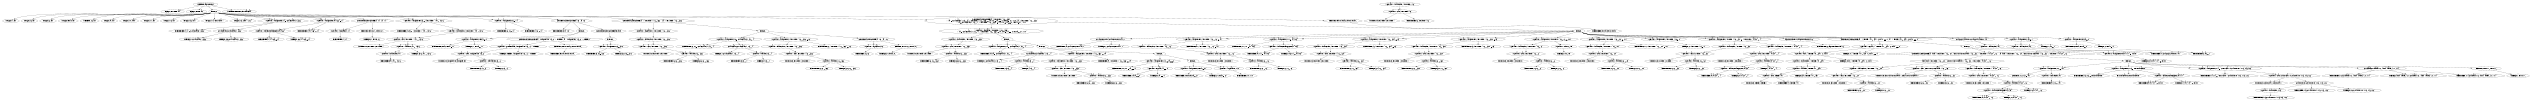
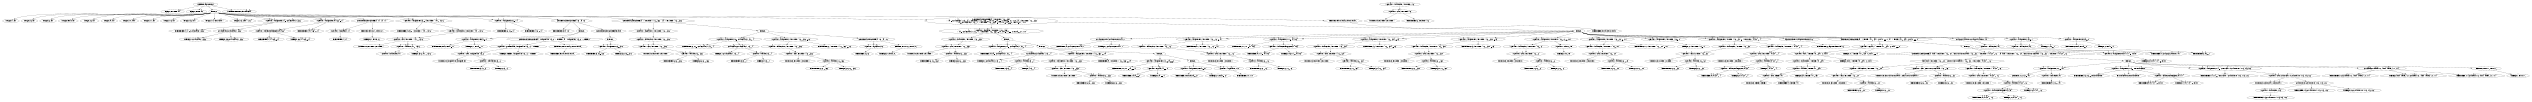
  digraph {
    n1 [label="(METHOD,tftp_connect)"]
    n2 [label="(PARAM,_DWORD *a1)"]
    n3 [label="(PARAM,_BYTE *a2)"]
    n4 [label="(BLOCK,,)"]
    n5 [label="(METHOD_RETURN,int __fastcall)"]
    n6 [label="(LOCAL,v4: int)"]
    n7 [label="(LOCAL,v5: int)"]
    n8 [label="(LOCAL,v6: int)"]
    n9 [label="(LOCAL,result: int)"]
-   n10 [label="(METHOD,v8: int)"]
+   n10 [label="(LOCAL,v8: int)"]
    n11 [label="(LOCAL,v9: int)"]
    n12 [label="(LOCAL,v10: bool)"]
    n13 [label="(LOCAL,v11: int)"]
    n14 [label="(LOCAL,v12: int)"]
    n15 [label="(LOCAL,v13: int *)"]
    n16 [label="(LOCAL,v14: const char *)"]
    n17 [label="(LOCAL,v15: char [ 128 ])"]
    n18 [label="(<operator>.assignment,v4 = Curl_ccalloc(1, 336))"]
    n19 [label="(<operator>.assignment,a1[188] = v4)"]
    n20 [label="(CONTROL_STRUCTURE,if ( !v4 ),if ( !v4 ))"]
    n21 [label="(<operator>.assignment,v5 = *(_DWORD *)(*a1 + 1576))"]
    n22 [label="(<operator>.assignment,v6 = v4)"]
    n23 [label="(CONTROL_STRUCTURE,if ( v5 ),if ( v5 ))"]
    n24 [label="(CONTROL_STRUCTURE,if ( !*(_DWORD *)(v6 + 328) ),if ( !*(_DWORD *)(v6 + 328) ))"]
    n25 [label="(CONTROL_STRUCTURE,if ( *(_DWORD *)(v6 + 332)\n    || (v9 = Curl_ccalloc(1, v5 + 4), *(_DWORD *)(v6 + 332) = v9, v10 = v9 == 0, result = 27, !v10) ),if ( *(_DWORD *)(v6 + 332)\n    || (v9 = Curl_ccalloc(1, v5 + 4), *(_DWORD *)(v6 + 332) = v9, v10 = v9 == 0, result = 27, !v10) ))"]
    n26 [label="(RETURN,return result;,return result;)"]
    n27 [label="(IDENTIFIER,v4,v4 = Curl_ccalloc(1, 336))"]
    n28 [label="(Curl_ccalloc,Curl_ccalloc(1, 336))"]
    n29 [label="(<operator>.indirectIndexAccess,a1[188])"]
    n30 [label="(IDENTIFIER,v4,a1[188] = v4)"]
    n31 [label="(<operator>.logicalNot,!v4)"]
    n32 [label="(RETURN,return 27;,return 27;)"]
    n33 [label="(IDENTIFIER,v5,v5 = *(_DWORD *)(*a1 + 1576))"]
    n34 [label="(<operator>.indirection,*(_DWORD *)(*a1 + 1576))"]
    n35 [label="(IDENTIFIER,v6,v6 = v4)"]
    n36 [label="(IDENTIFIER,v4,v6 = v4)"]
    n37 [label="(IDENTIFIER,v5,if ( v5 ))"]
    n38 [label="(BLOCK,,)"]
    n39 [label="(CONTROL_STRUCTURE,else,else)"]
    n40 [label="(<operator>.logicalNot,!*(_DWORD *)(v6 + 328))"]
    n41 [label="(BLOCK,,)"]
    n42 [label="(<operator>.logicalOr,*(_DWORD *)(v6 + 332)\n    || (v9 = Curl_ccalloc(1, v5 + 4), *(_DWORD *)(v6 + 332) = v9, v10 = v9 == 0, result = 27, !v10))"]
    n43 [label="(BLOCK,,)"]
    n44 [label="(IDENTIFIER,result,return result;)"]
    n45 [label="(LITERAL,1,Curl_ccalloc(1, 336))"]
    n46 [label="(LITERAL,336,Curl_ccalloc(1, 336))"]
    n47 [label="(IDENTIFIER,a1,a1[188] = v4)"]
    n48 [label="(LITERAL,188,a1[188] = v4)"]
    n49 [label="(IDENTIFIER,v4,!v4)"]
    n50 [label="(LITERAL,27,return 27;)"]
    n51 [label="(<operator>.cast,(_DWORD *)(*a1 + 1576))"]
    n52 [label="(UNKNOWN,_DWORD *,_DWORD *)"]
    n53 [label="(<operator>.addition,*a1 + 1576)"]
    n54 [label="(<operator>.indirection,*a1)"]
    n55 [label="(LITERAL,1576,*a1 + 1576)"]
-   n56 [label="(IDENTIFIER,a1,*a1 + 1576)"]
    n57 [label="(<operator>.assignment,result = 71)"]
    n58 [label="(CONTROL_STRUCTURE,if ( (unsigned int)(v5 - 8) > 0xFFB0 ),if ( (unsigned int)(v5 - 8) > 0xFFB0 ))"]
    n59 [label="(BLOCK,,)"]
    n60 [label="(IDENTIFIER,result,result = 71)"]
    n61 [label="(LITERAL,71,result = 71)"]
    n62 [label="(<operator>.greaterThan,(unsigned int)(v5 - 8) > 0xFFB0)"]
    n63 [label="(RETURN,return result;,return result;)"]
    n64 [label="(<operator>.cast,(unsigned int)(v5 - 8))"]
    n65 [label="(LITERAL,0xFFB0,(unsigned int)(v5 - 8) > 0xFFB0)"]
    n66 [label="(IDENTIFIER,result,return result;)"]
    n67 [label="(UNKNOWN,unsigned int,unsigned int)"]
    n68 [label="(<operator>.subtraction,v5 - 8)"]
    n69 [label="(IDENTIFIER,v5,v5 - 8)"]
    n70 [label="(LITERAL,8,v5 - 8)"]
    n71 [label="(<operator>.assignment,v5 = 512)"]
    n72 [label="(IDENTIFIER,v5,v5 = 512)"]
    n73 [label="(LITERAL,512,v5 = 512)"]
    n74 [label="(<operator>.indirection,*(_DWORD *)(v6 + 328))"]
    n75 [label="(<operator>.assignment,v8 = Curl_ccalloc(1, v5 + 4))"]
    n76 [label="(<operator>.assignment,*(_DWORD *)(v6 + 328) = v8)"]
    n77 [label="(CONTROL_STRUCTURE,if ( !v8 ),if ( !v8 ))"]
    n78 [label="(<operator>.cast,(_DWORD *)(v6 + 328))"]
    n79 [label="(UNKNOWN,_DWORD *,_DWORD *)"]
    n80 [label="(<operator>.addition,v6 + 328)"]
    n81 [label="(IDENTIFIER,v6,v6 + 328)"]
    n82 [label="(LITERAL,328,v6 + 328)"]
    n83 [label="(IDENTIFIER,v8,v8 = Curl_ccalloc(1, v5 + 4))"]
    n84 [label="(Curl_ccalloc,Curl_ccalloc(1, v5 + 4))"]
    n85 [label="(<operator>.indirection,*(_DWORD *)(v6 + 328))"]
    n86 [label="(IDENTIFIER,v8,*(_DWORD *)(v6 + 328) = v8)"]
    n87 [label="(<operator>.logicalNot,!v8)"]
    n88 [label="(RETURN,return 27;,return 27;)"]
    n89 [label="(LITERAL,1,Curl_ccalloc(1, v5 + 4))"]
    n90 [label="(<operator>.addition,v5 + 4)"]
    n91 [label="(IDENTIFIER,v5,v5 + 4)"]
    n92 [label="(LITERAL,4,v5 + 4)"]
    n93 [label="(<operator>.cast,(_DWORD *)(v6 + 328))"]
    n94 [label="(UNKNOWN,_DWORD *,_DWORD *)"]
    n95 [label="(<operator>.addition,v6 + 328)"]
    n96 [label="(IDENTIFIER,v6,v6 + 328)"]
    n97 [label="(LITERAL,328,v6 + 328)"]
    n98 [label="(IDENTIFIER,v8,!v8)"]
    n99 [label="(LITERAL,27,return 27;)"]
    n100 [label="(<operator>.indirection,*(_DWORD *)(v6 + 332))"]
    n101 [label="(BLOCK,,)"]
    n102 [label="(Curl_conncontrol,Curl_conncontrol(a1, 1))"]
    n103 [label="(<operator>.assignment,*(_DWORD *)(v6 + 16) = a1)"]
    n104 [label="(<operator>.assignment,v11 = a1[105])"]
    n105 [label="(<operator>.assignment,*(_DWORD *)(v6 + 324) = v5)"]
    n106 [label="(<operator>.assignment,*(_DWORD *)(v6 + 320) = v5)"]
    n107 [label="(<operator>.assignment,*(_DWORD *)(v6 + 8) = -100)"]
    n108 [label="(<operator>.assignment,*(_DWORD *)(v6 + 20) = v11)"]
    n109 [label="(<operator>.assignment,*(_DWORD *)v6 = 0)"]
    n110 [label="(<operator>.assignment,*(_WORD *)(v6 + 52) = *(_DWORD *)(a1[20] + 4))"]
    n111 [label="(tftp_set_timeouts,tftp_set_timeouts(v6))"]
    n112 [label="(CONTROL_STRUCTURE,if ( (*((_BYTE *)a1 + 591) & 0x40) == 0 ),if ( (*((_BYTE *)a1 + 591) & 0x40) == 0 ))"]
    n113 [label="(Curl_pgrsStartNow,Curl_pgrsStartNow(*a1))"]
    n114 [label="(<operator>.assignment,*a2 = 1)"]
    n115 [label="(<operator>.assignment,result = 0)"]
    n116 [label="(<operator>.cast,(_DWORD *)(v6 + 332))"]
    n117 [label="(<operator>.assignment,v9 = Curl_ccalloc(1, v5 + 4))"]
    n118 [label="(BLOCK,,)"]
    n119 [label="(UNKNOWN,_DWORD *,_DWORD *)"]
    n120 [label="(<operator>.addition,v6 + 332)"]
    n121 [label="(IDENTIFIER,v6,v6 + 332)"]
    n122 [label="(LITERAL,332,v6 + 332)"]
    n123 [label="(IDENTIFIER,v9,v9 = Curl_ccalloc(1, v5 + 4))"]
    n124 [label="(Curl_ccalloc,Curl_ccalloc(1, v5 + 4))"]
    n125 [label="(<operator>.assignment,*(_DWORD *)(v6 + 332) = v9)"]
    n126 [label="(BLOCK,,)"]
    n127 [label="(LITERAL,1,Curl_ccalloc(1, v5 + 4))"]
    n128 [label="(<operator>.addition,v5 + 4)"]
    n129 [label="(IDENTIFIER,v5,v5 + 4)"]
    n130 [label="(LITERAL,4,v5 + 4)"]
    n131 [label="(<operator>.indirection,*(_DWORD *)(v6 + 332))"]
    n132 [label="(IDENTIFIER,v9,*(_DWORD *)(v6 + 332) = v9)"]
    n133 [label="(<operator>.assignment,v10 = v9 == 0)"]
    n134 [label="(BLOCK,,)"]
    n135 [label="(<operator>.cast,(_DWORD *)(v6 + 332))"]
    n136 [label="(UNKNOWN,_DWORD *,_DWORD *)"]
    n137 [label="(<operator>.addition,v6 + 332)"]
    n138 [label="(IDENTIFIER,v6,v6 + 332)"]
    n139 [label="(LITERAL,332,v6 + 332)"]
    n140 [label="(IDENTIFIER,v10,v10 = v9 == 0)"]
    n141 [label="(<operator>.equals,v9 == 0)"]
    n142 [label="(<operator>.assignment,result = 27)"]
    n143 [label="(<operator>.logicalNot,!v10)"]
    n144 [label="(IDENTIFIER,v9,v9 == 0)"]
    n145 [label="(LITERAL,0,v9 == 0)"]
    n146 [label="(IDENTIFIER,result,result = 27)"]
    n147 [label="(LITERAL,27,result = 27)"]
    n148 [label="(IDENTIFIER,v10,!v10)"]
    n149 [label="(IDENTIFIER,a1,Curl_conncontrol(a1, 1))"]
    n150 [label="(LITERAL,1,Curl_conncontrol(a1, 1))"]
    n151 [label="(<operator>.indirection,*(_DWORD *)(v6 + 16))"]
    n152 [label="(IDENTIFIER,a1,*(_DWORD *)(v6 + 16) = a1)"]
    n153 [label="(IDENTIFIER,v11,v11 = a1[105])"]
    n154 [label="(<operator>.indirectIndexAccess,a1[105])"]
    n155 [label="(<operator>.indirection,*(_DWORD *)(v6 + 324))"]
    n156 [label="(IDENTIFIER,v5,*(_DWORD *)(v6 + 324) = v5)"]
    n157 [label="(<operator>.indirection,*(_DWORD *)(v6 + 320))"]
    n158 [label="(IDENTIFIER,v5,*(_DWORD *)(v6 + 320) = v5)"]
    n159 [label="(<operator>.indirection,*(_DWORD *)(v6 + 8))"]
    n160 [label="(<operator>.minus,-100)"]
    n161 [label="(<operator>.indirection,*(_DWORD *)(v6 + 20))"]
    n162 [label="(IDENTIFIER,v11,*(_DWORD *)(v6 + 20) = v11)"]
    n163 [label="(LITERAL,0,*(_DWORD *)v6 = 0)"]
    n164 [label="(<operator>.indirection,*(_WORD *)(v6 + 52))"]
    n165 [label="(<operator>.indirection,*(_DWORD *)(a1[20] + 4))"]
    n166 [label="(IDENTIFIER,v6,tftp_set_timeouts(v6))"]
    n167 [label="(<operator>.equals,(*((_BYTE *)a1 + 591) & 0x40) == 0)"]
    n168 [label="(BLOCK,,)"]
    n169 [label="(<operator>.indirection,*a1)"]
    n170 [label="(<operator>.indirection,*a2)"]
    n171 [label="(LITERAL,1,*a2 = 1)"]
    n172 [label="(IDENTIFIER,result,result = 0)"]
    n173 [label="(LITERAL,0,result = 0)"]
    n174 [label="(<operator>.cast,(_DWORD *)(v6 + 16))"]
    n175 [label="(UNKNOWN,_DWORD *,_DWORD *)"]
    n176 [label="(<operator>.addition,v6 + 16)"]
    n177 [label="(IDENTIFIER,v6,v6 + 16)"]
    n178 [label="(LITERAL,16,v6 + 16)"]
    n179 [label="(IDENTIFIER,a1,v11 = a1[105])"]
    n180 [label="(LITERAL,105,v11 = a1[105])"]
    n181 [label="(<operator>.cast,(_DWORD *)(v6 + 324))"]
    n182 [label="(UNKNOWN,_DWORD *,_DWORD *)"]
    n183 [label="(<operator>.addition,v6 + 324)"]
    n184 [label="(IDENTIFIER,v6,v6 + 324)"]
    n185 [label="(LITERAL,324,v6 + 324)"]
    n186 [label="(<operator>.cast,(_DWORD *)(v6 + 320))"]
    n187 [label="(UNKNOWN,_DWORD *,_DWORD *)"]
    n188 [label="(<operator>.addition,v6 + 320)"]
    n189 [label="(IDENTIFIER,v6,v6 + 320)"]
    n190 [label="(LITERAL,320,v6 + 320)"]
    n191 [label="(<operator>.cast,(_DWORD *)(v6 + 8))"]
    n192 [label="(LITERAL,100,-100)"]
    n193 [label="(UNKNOWN,_DWORD *,_DWORD *)"]
    n194 [label="(<operator>.addition,v6 + 8)"]
    n195 [label="(IDENTIFIER,v6,v6 + 8)"]
    n196 [label="(LITERAL,8,v6 + 8)"]
    n197 [label="(<operator>.cast,(_DWORD *)(v6 + 20))"]
    n198 [label="(UNKNOWN,_DWORD *,_DWORD *)"]
    n199 [label="(<operator>.addition,v6 + 20)"]
    n200 [label="(IDENTIFIER,v6,v6 + 20)"]
    n201 [label="(LITERAL,20,v6 + 20)"]
    n202 [label="(<operator>.indirection,*(_DWORD *)v6)"]
    n203 [label="(<operator>.cast,(_DWORD *)v6)"]
    n204 [label="(UNKNOWN,_DWORD *,_DWORD *)"]
    n205 [label="(IDENTIFIER,v6,(_DWORD *)v6)"]
    n206 [label="(<operator>.cast,(_WORD *)(v6 + 52))"]
    n207 [label="(<operator>.cast,(_DWORD *)(a1[20] + 4))"]
    n208 [label="(UNKNOWN,_WORD *,_WORD *)"]
    n209 [label="(<operator>.addition,v6 + 52)"]
    n210 [label="(IDENTIFIER,v6,v6 + 52)"]
    n211 [label="(LITERAL,52,v6 + 52)"]
    n212 [label="(UNKNOWN,_DWORD *,_DWORD *)"]
    n213 [label="(<operator>.addition,a1[20] + 4)"]
    n214 [label="(<operator>.indirectIndexAccess,a1[20])"]
    n215 [label="(LITERAL,4,a1[20] + 4)"]
    n216 [label="(IDENTIFIER,a1,a1[20] + 4)"]
    n217 [label="(LITERAL,20,a1[20] + 4)"]
    n218 [label="(<operator>.and,*((_BYTE *)a1 + 591) & 0x40)"]
    n219 [label="(LITERAL,0,(*((_BYTE *)a1 + 591) & 0x40) == 0)"]
    n220 [label="(CONTROL_STRUCTURE,if ( bind(*(_DWORD *)(v6 + 20), (const struct sockaddr *)(v6 + 52), *(_DWORD *)(a1[20] + 16)) ),if ( bind(*(_DWORD *)(v6 + 20), (const struct sockaddr *)(v6 + 52), *(_DWORD *)(a1[20] + 16)) ))"]
    n221 [label="(<operators>.assignmentOr,a1[147] |= 0x40u)"]
    n222 [label="(<operator>.indirection,*((_BYTE *)a1 + 591))"]
    n223 [label="(LITERAL,0x40,*((_BYTE *)a1 + 591) & 0x40)"]
    n224 [label="(<operator>.addition,(_BYTE *)a1 + 591)"]
    n225 [label="(<operator>.cast,(_BYTE *)a1)"]
    n226 [label="(LITERAL,591,(_BYTE *)a1 + 591)"]
    n227 [label="(UNKNOWN,_BYTE *,_BYTE *)"]
    n228 [label="(IDENTIFIER,a1,(_BYTE *)a1)"]
    n229 [label="(bind,bind(*(_DWORD *)(v6 + 20), (const struct sockaddr *)(v6 + 52), *(_DWORD *)(a1[20] + 16)))"]
    n230 [label="(BLOCK,,)"]
    n231 [label="(LITERAL,0x40u,a1[147] |= 0x40u)"]
    n232 [label="(<operator>.indirection,*(_DWORD *)(v6 + 20))"]
    n233 [label="(<operator>.cast,(const struct sockaddr *)(v6 + 52))"]
    n234 [label="(<operator>.indirection,*(_DWORD *)(a1[20] + 16))"]
    n235 [label="(<operator>.assignment,v12 = *a1)"]
    n236 [label="(<operator>.assignment,v13 = _errno_location())"]
    n237 [label="(<operator>.assignment,v14 = (const char *)Curl_strerror(*v13, v15, 128))"]
    n238 [label="(Curl_failf,Curl_failf(v12, \"bind() failed; %s\", v14))"]
    n239 [label="(RETURN,return 7;,return 7;)"]
    n240 [label="(<operator>.cast,(_DWORD *)(v6 + 20))"]
    n241 [label="(UNKNOWN,const struct sockaddr *,const struct sockaddr *)"]
    n242 [label="(<operator>.addition,v6 + 52)"]
    n243 [label="(<operator>.cast,(_DWORD *)(a1[20] + 16))"]
    n244 [label="(UNKNOWN,_DWORD *,_DWORD *)"]
    n245 [label="(<operator>.addition,v6 + 20)"]
    n246 [label="(IDENTIFIER,v6,v6 + 20)"]
    n247 [label="(LITERAL,20,v6 + 20)"]
    n248 [label="(IDENTIFIER,v6,v6 + 52)"]
    n249 [label="(LITERAL,52,v6 + 52)"]
    n250 [label="(UNKNOWN,_DWORD *,_DWORD *)"]
    n251 [label="(<operator>.addition,a1[20] + 16)"]
    n252 [label="(<operator>.indirectIndexAccess,a1[20])"]
    n253 [label="(LITERAL,16,a1[20] + 16)"]
    n254 [label="(IDENTIFIER,a1,a1[20] + 16)"]
    n255 [label="(LITERAL,20,a1[20] + 16)"]
    n256 [label="(CONTROL,v12,v12 = *a1)"]
    n257 [label="(<operator>.indirection,*a1)"]
    n258 [label="(IDENTIFIER,v13,v13 = _errno_location())"]
    n259 [label="(_errno_location,_errno_location())"]
    n260 [label="(<operator>.indirectIndexAccess,a1[147])"]
    n261 [label="(IDENTIFIER,v14,v14 = (const char *)Curl_strerror(*v13, v15, 128))"]
    n262 [label="(<operator>.cast,(const char *)Curl_strerror(*v13, v15, 128))"]
    n263 [label="(IDENTIFIER,v12,Curl_failf(v12, \"bind() failed; %s\", v14))"]
    n264 [label="(LITERAL,\"bind() failed; %s\",Curl_failf(v12, \"bind() failed; %s\", v14))"]
    n265 [label="(IDENTIFIER,v14,Curl_failf(v12, \"bind() failed; %s\", v14))"]
    n266 [label="(LITERAL,7,return 7;)"]
    n267 [label="(IDENTIFIER,a1,v12 = *a1)"]
    n268 [label="(UNKNOWN,const char *,const char *)"]
    n269 [label="(Curl_strerror,Curl_strerror(*v13, v15, 128))"]
    n270 [label="(<operator>.indirection,*v13)"]
    n271 [label="(IDENTIFIER,v15,Curl_strerror(*v13, v15, 128))"]
    n272 [label="(LITERAL,128,Curl_strerror(*v13, v15, 128))"]
    n273 [label="(IDENTIFIER,v13,Curl_strerror(*v13, v15, 128))"]
    n274 [label="(IDENTIFIER,a1,a1[147] |= 0x40u)"]
    n275 [label="(LITERAL,147,a1[147] |= 0x40u)"]
    n276 [label="(IDENTIFIER,a1,Curl_pgrsStartNow(*a1))"]
    n277 [label="(IDENTIFIER,a2,*a2 = 1)"]
    n1 -> n2
    n1 -> n3
    n1 -> n4
    n1 -> n5
    n4 -> n6
    n4 -> n7
    n4 -> n8
    n4 -> n9
    n4 -> n10
    n4 -> n11
    n4 -> n12
    n4 -> n13
    n4 -> n14
    n4 -> n15
    n4 -> n16
    n4 -> n17
    n4 -> n18
    n4 -> n19
    n4 -> n20
    n4 -> n21
    n4 -> n22
    n4 -> n23
    n4 -> n24
    n4 -> n25
    n4 -> n26
    n18 -> n27
    n18 -> n28
    n19 -> n29
    n19 -> n30
    n20 -> n31
    n20 -> n32
    n21 -> n33
    n21 -> n34
    n22 -> n35
    n22 -> n36
    n23 -> n37
    n23 -> n38
    n23 -> n39
    n24 -> n40
    n24 -> n41
    n25 -> n42
    n25 -> n43
    n26 -> n44
    n28 -> n45
    n28 -> n46
    n29 -> n47
    n29 -> n48
    n31 -> n49
    n32 -> n50
    n34 -> n51
    n38 -> n57
    n38 -> n58
    n39 -> n59
    n40 -> n74
    n41 -> n75
    n41 -> n76
    n41 -> n77
    n42 -> n100
    n42 -> n101
    n43 -> n102
    n43 -> n103
    n43 -> n104
    n43 -> n105
    n43 -> n106
    n43 -> n107
    n43 -> n108
    n43 -> n109
    n43 -> n110
    n43 -> n111
    n43 -> n112
    n43 -> n113
    n43 -> n114
    n43 -> n115
    n51 -> n52
    n51 -> n53
    n53 -> n54
    n53 -> n55
-   n54 -> n56
    n57 -> n60
    n57 -> n61
    n58 -> n62
    n58 -> n63
    n59 -> n71
    n62 -> n64
    n62 -> n65
    n63 -> n66
    n64 -> n67
    n64 -> n68
    n68 -> n69
    n68 -> n70
    n71 -> n72
    n71 -> n73
    n74 -> n78
    n75 -> n83
    n75 -> n84
    n76 -> n85
    n76 -> n86
    n77 -> n87
    n77 -> n88
    n78 -> n79
    n78 -> n80
    n80 -> n81
    n80 -> n82
    n84 -> n89
    n84 -> n90
    n85 -> n93
    n87 -> n98
    n88 -> n99
    n90 -> n91
    n90 -> n92
    n93 -> n94
    n93 -> n95
    n95 -> n96
    n95 -> n97
    n100 -> n116
    n101 -> n117
    n101 -> n118
    n102 -> n149
    n102 -> n150
    n103 -> n151
    n103 -> n152
    n104 -> n153
    n104 -> n154
    n105 -> n155
    n105 -> n156
    n106 -> n157
    n106 -> n158
    n107 -> n159
    n107 -> n160
    n108 -> n161
    n108 -> n162
    n109 -> n163
    n110 -> n164
    n110 -> n165
    n111 -> n166
    n112 -> n167
    n112 -> n168
    n113 -> n169
    n114 -> n170
    n114 -> n171
    n115 -> n172
    n115 -> n173
    n116 -> n119
    n116 -> n120
    n117 -> n123
    n117 -> n124
    n118 -> n125
    n118 -> n126
    n120 -> n121
    n120 -> n122
    n124 -> n127
    n124 -> n128
    n125 -> n131
    n125 -> n132
    n126 -> n133
    n126 -> n134
    n128 -> n129
    n128 -> n130
    n131 -> n135
    n133 -> n140
    n133 -> n141
    n134 -> n142
    n134 -> n143
    n135 -> n136
    n135 -> n137
    n137 -> n138
    n137 -> n139
    n141 -> n144
    n141 -> n145
    n142 -> n146
    n142 -> n147
    n143 -> n148
    n151 -> n174
    n154 -> n179
    n154 -> n180
    n155 -> n181
    n157 -> n186
    n159 -> n191
    n160 -> n192
    n161 -> n197
    n164 -> n206
    n165 -> n207
    n167 -> n218
    n167 -> n219
    n168 -> n220
    n168 -> n221
    n169 -> n276
    n170 -> n277
    n174 -> n175
    n174 -> n176
    n176 -> n177
    n176 -> n178
    n181 -> n182
    n181 -> n183
    n183 -> n184
    n183 -> n185
    n186 -> n187
    n186 -> n188
    n188 -> n189
    n188 -> n190
    n191 -> n193
    n191 -> n194
    n194 -> n195
    n194 -> n196
    n197 -> n198
    n197 -> n199
    n199 -> n200
    n199 -> n201
    n202 -> n203
    n203 -> n204
    n203 -> n205
    n206 -> n208
    n206 -> n209
    n207 -> n212
    n207 -> n213
    n209 -> n210
    n209 -> n211
    n213 -> n214
    n213 -> n215
    n214 -> n216
    n214 -> n217
    n218 -> n222
    n218 -> n223
    n220 -> n229
    n220 -> n230
    n221 -> n231
    n222 -> n224
    n224 -> n225
    n224 -> n226
    n225 -> n227
    n225 -> n228
    n229 -> n232
    n229 -> n233
    n229 -> n234
    n230 -> n235
    n230 -> n236
    n230 -> n237
    n230 -> n238
    n230 -> n239
    n232 -> n240
    n233 -> n241
    n233 -> n242
    n234 -> n243
    n235 -> n256
    n235 -> n257
    n236 -> n258
    n236 -> n259
    n236 -> n260
    n237 -> n261
    n237 -> n262
    n238 -> n263
    n238 -> n264
    n238 -> n265
    n239 -> n266
    n240 -> n244
    n240 -> n245
    n242 -> n248
    n242 -> n249
    n243 -> n250
    n243 -> n251
    n245 -> n246
    n245 -> n247
    n251 -> n252
    n251 -> n253
    n252 -> n254
    n252 -> n255
    n257 -> n267
    n260 -> n274
    n260 -> n275
    n262 -> n268
    n262 -> n269
    n269 -> n270
    n269 -> n271
    n269 -> n272
    n270 -> n273
  }
